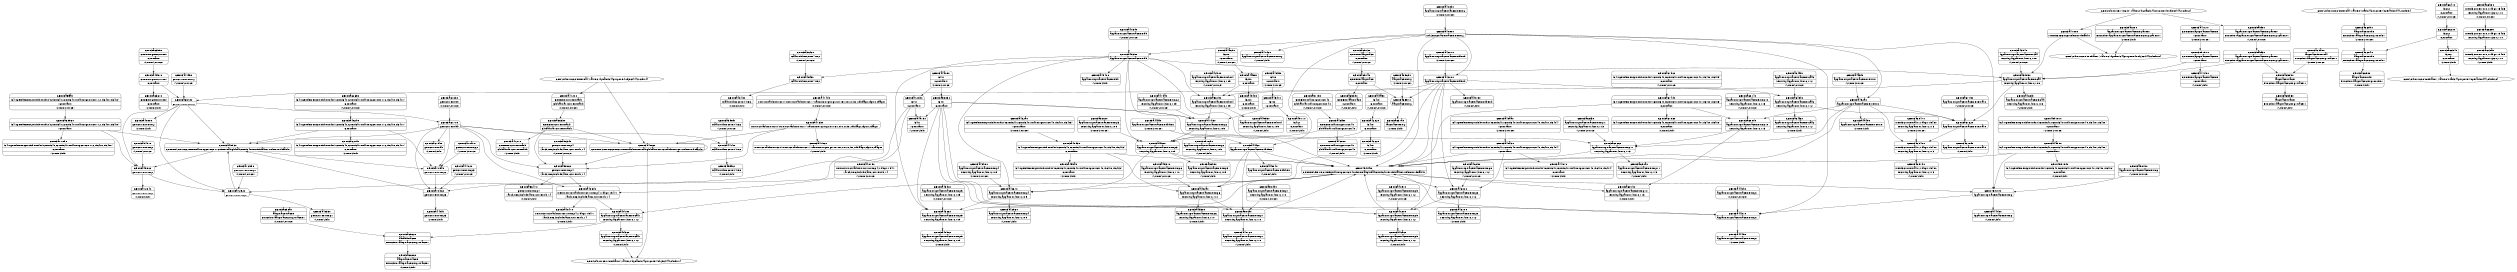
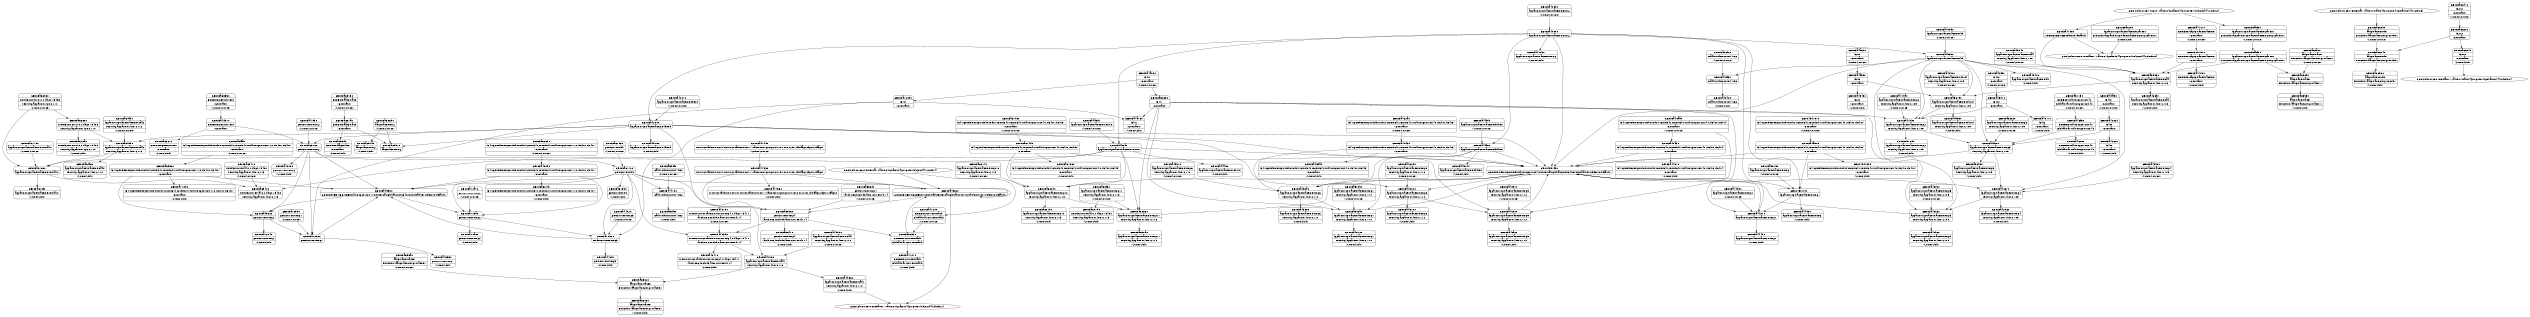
  digraph {
    node [shape=Mrecord]
    n1 [label="{CE0x3a47d80|GLOBAL:cap_ptrace_traceme|*Constant*|*SummSink*}"]
    n2 [label="{CE0x3a66060|aa_ptrace:tracee|Function::aa_ptrace&Arg::tracee::|*SummSink*}"]
    n3 [label="{CE0x3a4a500|i64*_getelementptr_inbounds_(_6_x_i64_,_6_x_i64_*___llvm_gcov_ctr40,_i64_0,_i64_0)|*Constant*}"]
    n4 [label="{CE0x45d1f40|apparmor_ptrace_traceme:tmp}"]
    n5 [label="{CE0x45d1fb0|COLLAPSED:_GCMRE___llvm_gcov_ctr40_internal_global_6_x_i64_zeroinitializer:_elem_0:default:}"]
    n6 [label="{CE0x45d1ed0|i64*_getelementptr_inbounds_(_6_x_i64_,_6_x_i64_*___llvm_gcov_ctr40,_i64_0,_i64_0)|*Constant*|*SummSink*}"]
    n7 [label="{CE0x3a44de0|apparmor_ptrace_traceme:tmp|*SummSink*}"]
    n8 [label="{CE0x3a44310|apparmor_ptrace_traceme:tmp1}"]
    n9 [label="{CE0x3a46020|apparmor_ptrace_traceme:tmp8|security/apparmor/lsm.c,112}"]
    n10 [label="{CE0x3a452a0|apparmor_ptrace_traceme:tmp6|security/apparmor/lsm.c,110}"]
    n11 [label="{CE0x3a680d0|apparmor_ptrace_traceme:tmp10|security/apparmor/lsm.c,113}"]
    n12 [label="{CE0x3a4c670|apparmor_ptrace_traceme:tmp4|security/apparmor/lsm.c,109}"]
-   n13 [label="{CE0x3a70b60|get_current:tmp3}"]
+   n13 [label="{CE0x3a70b60|mode_current:tmp3}"]
    n14 [label="{CE0x3a49930|COLLAPSED:_GCMRE___llvm_gcov_ctr112_internal_global_2_x_i64_zeroinitializer:_elem_0:default:}"]
    n15 [label="{CE0x3a440f0|get_current:tmp3|*SummSink*}"]
    n16 [label="{CE0x3a705a0|get_current:tmp2}"]
    n17 [label="{CE0x3a498c0|get_current:tmp}"]
    n18 [label="{CE0x3a4c910|apparmor_ptrace_traceme:tmp9|security/apparmor/lsm.c,112|*SummSource*}"]
    n19 [label="{CE0x3a4c800|apparmor_ptrace_traceme:tmp9|security/apparmor/lsm.c,112}"]
    n20 [label="{CE0x3a4cac0|apparmor_ptrace_traceme:tmp9|security/apparmor/lsm.c,112|*SummSink*}"]
    n21 [label="{CE0x3a47200|GLOBAL:current_task|Global_var:current_task|*SummSource*}"]
    n22 [label="{CE0x3a56530|GLOBAL:current_task|Global_var:current_task}"]
    n23 [label="{CE0x3a47270|GLOBAL:current_task|Global_var:current_task|*SummSink*}"]
    n24 [label="{CE0x3a4e6c0|COLLAPSED:_GCRE_current_task_external_global_%struct.task_struct*:_elem_0:default:}"]
    n25 [label="{CE0x3a5e060|get_current:tmp4|./arch/x86/include/asm/current.h,14}"]
    n26 [label="{CE0x3a49550|apparmor_ptrace_traceme:tobool|security/apparmor/lsm.c,109|*SummSink*}"]
    n27 [label="{CE0x3a66840|aa_ptrace:mode|Function::aa_ptrace&Arg::mode::}"]
    n28 [label="{CE0x3a66980|aa_ptrace:mode|Function::aa_ptrace&Arg::mode::|*SummSink*}"]
    n29 [label="{CE0x3a67750|apparmor_ptrace_traceme:retval.0|*SummSource*}"]
    n30 [label="{CE0x3a67620|apparmor_ptrace_traceme:retval.0}"]
    n31 [label="{CE0x3a678f0|apparmor_ptrace_traceme:retval.0|*SummSink*}"]
    n32 [label="{CE0x3a69400|_ret_i32_%retval.0,_!dbg_!15480|security/apparmor/lsm.c,113}"]
    n33 [label="{CE0x38b7910|GLOBAL:cap_ptrace_traceme|*Constant*}"]
    n34 [label="{CE0x3a3de30|apparmor_ptrace_traceme:call|security/apparmor/lsm.c,108}"]
    n35 [label="{CE0x3a56190|apparmor_ptrace_traceme:tobool|security/apparmor/lsm.c,109}"]
    n36 [label="{CE0x3a468f0|apparmor_ptrace_traceme:call|security/apparmor/lsm.c,108|*SummSink*}"]
+   n37 [label="{CE0x3a4d250|apparmor_ptrace_traceme:call1|security/apparmor/lsm.c,112|*SummSource*}"]
    n38 [label="{CE0x3a4d1e0|apparmor_ptrace_traceme:call1|security/apparmor/lsm.c,112}"]
-   n39 [label="{CE0x3a65c20|aa_abf:tracee|Function::aa_ptrace&Arg::tracee::}"]
+   n39 [label="{CE0x3a65c20|aa_ptrace:tracee|Function::aa_ptrace&Arg::tracee::}"]
    n40 [label="{CE0x3a4d360|apparmor_ptrace_traceme:call1|security/apparmor/lsm.c,112|*SummSink*}"]
    n41 [label="{CE0x3a72840|get_current:tmp|*SummSink*}"]
    n42 [label="{CE0x3a4a0e0|i64_1|*Constant*|*SummSource*}"]
    n43 [label="{CE0x3a58830|i64_1|*Constant*}"]
    n44 [label="{CE0x3a728b0|i64_1|*Constant*}"]
    n45 [label="{CE0x3a43c60|apparmor_ptrace_traceme:tmp5|security/apparmor/lsm.c,109}"]
    n46 [label="{CE0x3a4a150|i64_1|*Constant*|*SummSink*}"]
    n47 [label="{CE0x3a68660|apparmor_ptrace_traceme:tmp11|security/apparmor/lsm.c,113}"]
    n48 [label="{CE0x3a50ca0|apparmor_ptrace_traceme:tmp7|security/apparmor/lsm.c,110}"]
    n49 [label="{CE0x3a47b30|apparmor_ptrace_traceme:tmp2|security/apparmor/lsm.c,109}"]
    n50 [label="{CE0x3a72920|get_current:tmp7}"]
    n51 [label="{CE0x3a47f50|get_current:entry|*SummSource*}"]
    n52 [label="{CE0x3a637e0|get_current:entry}"]
    n53 [label="{CE0x3a61700|get_current:bb}"]
    n54 [label="{CE0x3a48080|get_current:entry|*SummSink*}"]
+   n55 [label="{CE0x3a70a00|get_current:tmp2|*SummSink*}"]
    n56 [label="{CE0x3a690a0|apparmor_ptrace_traceme:tmp11|security/apparmor/lsm.c,113|*SummSink*}"]
    n57 [label="{CE0x39abfe0|apparmor_ptrace_traceme:parent|Function::apparmor_ptrace_traceme&Arg::parent::|*SummSource*}"]
    n58 [label="{CE0x39abf30|apparmor_ptrace_traceme:parent|Function::apparmor_ptrace_traceme&Arg::parent::}"]
    n59 [label="{CE0x3a658b0|aa_ptrace:tracer|Function::aa_ptrace&Arg::tracer::}"]
    n60 [label="{CE0x3a4a3f0|apparmor_ptrace_traceme:return|*SummSource*}"]
    n61 [label="{CE0x3a492a0|apparmor_ptrace_traceme:return}"]
    n62 [label="{CE0x3a4a490|apparmor_ptrace_traceme:return|*SummSink*}"]
    n63 [label="{CE0x3a3cc80|apparmor_ptrace_traceme:tmp3|security/apparmor/lsm.c,109|*SummSource*}"]
    n64 [label="{CE0x3a4fc00|apparmor_ptrace_traceme:tmp3|security/apparmor/lsm.c,109}"]
    n65 [label="{CE0x3a3cbe0|apparmor_ptrace_traceme:tmp3|security/apparmor/lsm.c,109|*SummSink*}"]
    n66 [label="{CE0x3a65b50|aa_ptrace:tracer|Function::aa_ptrace&Arg::tracer::|*SummSink*}"]
    n67 [label="{CE0x3a666e0|_ret_i32_%error.0,_!dbg_!15485|security/apparmor/ipc.c,110}"]
    n68 [label="{CE0x3a673a0|_ret_i32_%error.0,_!dbg_!15485|security/apparmor/ipc.c,110|*SummSink*}"]
    n69 [label="{CE0x3a64eb0|apparmor_ptrace_traceme:call2|security/apparmor/lsm.c,112}"]
    n70 [label="{CE0x3a64f60|apparmor_ptrace_traceme:call2|security/apparmor/lsm.c,112|*SummSink*}"]
    n71 [label="{CE0x3a441b0|_call_void_mcount()_#2}"]
    n72 [label="{CE0x3a5dfc0|_call_void_mcount()_#2|*SummSink*}"]
    n73 [label="{CE0x3a432a0|i64*_getelementptr_inbounds_(_6_x_i64_,_6_x_i64_*___llvm_gcov_ctr40,_i64_0,_i64_3)|*Constant*|*SummSource*}"]
    n74 [label="{CE0x3a48d30|i64*_getelementptr_inbounds_(_6_x_i64_,_6_x_i64_*___llvm_gcov_ctr40,_i64_0,_i64_3)|*Constant*}"]
    n75 [label="{CE0x3a459a0|i64*_getelementptr_inbounds_(_6_x_i64_,_6_x_i64_*___llvm_gcov_ctr40,_i64_0,_i64_3)|*Constant*|*SummSink*}"]
    n76 [label="{CE0x3a48190|_ret_%struct.task_struct*_%tmp4,_!dbg_!15471|./arch/x86/include/asm/current.h,14|*SummSource*}"]
    n77 [label="{CE0x3a483d0|_ret_%struct.task_struct*_%tmp4,_!dbg_!15471|./arch/x86/include/asm/current.h,14}"]
    n78 [label="{CE0x3a48470|_ret_%struct.task_struct*_%tmp4,_!dbg_!15471|./arch/x86/include/asm/current.h,14|*SummSink*}"]
    n79 [label="{CE0x3a44450|apparmor_ptrace_traceme:tmp1|*SummSink*}"]
    n80 [label="{CE0x3a48bc0|apparmor_ptrace_traceme:tmp5|security/apparmor/lsm.c,109|*SummSink*}"]
    n81 [label="{CE0x3a44870|i64*_getelementptr_inbounds_(_6_x_i64_,_6_x_i64_*___llvm_gcov_ctr40,_i64_0,_i64_4)|*Constant*|*SummSink*}"]
    n82 [label="{CE0x3a40ed0|apparmor_ptrace_traceme:entry|*SummSource*}"]
-   n83 [label="{CE0x3a40e00|subject_ptrace_traceme:entry}"]
+   n83 [label="{CE0x3a40e00|apparmor_ptrace_traceme:entry}"]
    n84 [label="{CE0x3a44f60|apparmor_ptrace_traceme:if.then}"]
    n85 [label="{CE0x3a42000|apparmor_ptrace_traceme:if.end}"]
    n86 [label="{CE0x3a41dc0|apparmor_ptrace_traceme:entry|*SummSink*}"]
    n87 [label="{CE0x3a49390|apparmor_ptrace_traceme:bb}"]
    n88 [label="{CE0x3a668b0|aa_ptrace:mode|Function::aa_ptrace&Arg::mode::|*SummSource*}"]
    n89 [label="{CE0x3a46100|apparmor_ptrace_traceme:tmp8|security/apparmor/lsm.c,112|*SummSink*}"]
    n90 [label="{CE0x3a69960|i64*_getelementptr_inbounds_(_2_x_i64_,_2_x_i64_*___llvm_gcov_ctr112,_i64_0,_i64_0)|*Constant*}"]
    n91 [label="{CE0x3a778b0|i64*_getelementptr_inbounds_(_2_x_i64_,_2_x_i64_*___llvm_gcov_ctr112,_i64_0,_i64_0)|*Constant*|*SummSink*}"]
    n92 [label="{CE0x3a68f30|apparmor_ptrace_traceme:tmp11|security/apparmor/lsm.c,113|*SummSource*}"]
    n93 [label="{CE0x3a64fd0|apparmor_ptrace_traceme:call2|security/apparmor/lsm.c,112|*SummSource*}"]
    n94 [label="{CE0x38b76d0|apparmor_ptrace_traceme:tmp2|security/apparmor/lsm.c,109|*SummSink*}"]
    n95 [label="{CE0x3a45380|apparmor_ptrace_traceme:tmp6|security/apparmor/lsm.c,110|*SummSink*}"]
    n96 [label="{CE0x3a48720|apparmor_ptrace_traceme:tmp7|security/apparmor/lsm.c,110|*SummSink*}"]
    n97 [label="{CE0x3a4a650|i32_0|*Constant*|*SummSource*}"]
    n98 [label="{CE0x3a4a5e0|i32_0|*Constant*}"]
    n99 [label="{CE0x3a494e0|i32_0|*Constant*|*SummSink*}"]
    n100 [label="{CE0x3a48fe0|i64_2|*Constant*|*SummSource*}"]
    n101 [label="{CE0x3a45d70|i64_2|*Constant*}"]
    n102 [label="{CE0x3a49110|i64_2|*Constant*|*SummSink*}"]
    n103 [label="{CE0x3a5ffa0|i64*_getelementptr_inbounds_(_2_x_i64_,_2_x_i64_*___llvm_gcov_ctr112,_i64_0,_i64_0)|*Constant*|*SummSource*}"]
    n104 [label="{CE0x3a681b0|apparmor_ptrace_traceme:tmp10|security/apparmor/lsm.c,113|*SummSink*}"]
    n105 [label="{CE0x3a42960|apparmor_ptrace_traceme:tmp4|security/apparmor/lsm.c,109|*SummSink*}"]
    "CONST[source:2(external),value:2(dynamic)][purpose:{object}][SrcIdx:4]" [shape=""]
    "CONST[source:0(mediator),value:2(dynamic)][purpose:{object}][SnkIdx:1]" [shape=""]
    n108 [label="{CE0x3a45040|apparmor_ptrace_traceme:if.then|*SummSink*}"]
-   n109 [label="{CE0x3a54910|get_current:tmp|*SummSource*}"]
    n110 [label="{CE0x39ac080|apparmor_ptrace_traceme:parent|Function::apparmor_ptrace_traceme&Arg::parent::|*SummSink*}"]
    "CONST[source:0(mediator),value:2(dynamic)][purpose:{subject}][SnkIdx:0]" [shape=""]
    n112 [label="{CE0x3a474d0|%struct.task_struct*_(%struct.task_struct**)*_asm_movq_%gs:$_1:P_,$0_,_r,im,_dirflag_,_fpsr_,_flags_|*SummSource*}"]
    n113 [label="{CE0x3a47330|%struct.task_struct*_(%struct.task_struct**)*_asm_movq_%gs:$_1:P_,$0_,_r,im,_dirflag_,_fpsr_,_flags_}"]
    n114 [label="{CE0x3a47560|%struct.task_struct*_(%struct.task_struct**)*_asm_movq_%gs:$_1:P_,$0_,_r,im,_dirflag_,_fpsr_,_flags_|*SummSink*}"]
    n115 [label="{CE0x3a51150|GLOBAL:__llvm_gcov_ctr40|Global_var:__llvm_gcov_ctr40|*SummSource*}"]
    n116 [label="{CE0x3a46f50|GLOBAL:__llvm_gcov_ctr40|Global_var:__llvm_gcov_ctr40}"]
    n117 [label="{CE0x3a46ee0|GLOBAL:__llvm_gcov_ctr40|Global_var:__llvm_gcov_ctr40|*SummSink*}"]
    n118 [label="{CE0x3a44fd0|apparmor_ptrace_traceme:if.then|*SummSource*}"]
    n119 [label="{CE0x3a42070|apparmor_ptrace_traceme:if.end|*SummSource*}"]
    n120 [label="{CE0x3a491e0|apparmor_ptrace_traceme:if.end|*SummSink*}"]
    n121 [label="{CE0x3a65570|aa_ptrace:entry}"]
    n122 [label="{CE0x45d1e10|i64*_getelementptr_inbounds_(_6_x_i64_,_6_x_i64_*___llvm_gcov_ctr40,_i64_0,_i64_0)|*Constant*|*SummSource*}"]
    n123 [label="{CE0x3a42820|i64_0|*Constant*}"]
    n124 [label="{CE0x3a46620|i64_0|*Constant*|*SummSink*}"]
    n125 [label="{CE0x3a63610|GLOBAL:get_current|*Constant*|*SummSink*}"]
    n126 [label="{CE0x3a4ef30|_call_void_mcount()_#2}"]
    n127 [label="{CE0x3a43480|_call_void_mcount()_#2|*SummSink*}"]
    n128 [label="{CE0x3a62650|i64*_getelementptr_inbounds_(_2_x_i64_,_2_x_i64_*___llvm_gcov_ctr112,_i64_0,_i64_1)|*Constant*|*SummSource*}"]
    n129 [label="{CE0x3a4e2b0|i64*_getelementptr_inbounds_(_2_x_i64_,_2_x_i64_*___llvm_gcov_ctr112,_i64_0,_i64_1)|*Constant*}"]
    n130 [label="{CE0x3a627f0|i64*_getelementptr_inbounds_(_2_x_i64_,_2_x_i64_*___llvm_gcov_ctr112,_i64_0,_i64_1)|*Constant*|*SummSink*}"]
    n131 [label="{CE0x3a56470|get_current:tmp4|./arch/x86/include/asm/current.h,14|*SummSink*}"]
    "CONST[source:1(input),value:2(dynamic)][purpose:{subject}][SrcIdx:2]" [shape=""]
    n133 [label="{CE0x3a47880|VOIDTB_TE:_CE:_elem_0:default:}"]
    n134 [label="{CE0x3a44020|get_current:tmp3|*SummSource*}"]
    n135 [label="{CE0x3a443b0|apparmor_ptrace_traceme:tmp1|*SummSource*}"]
    n136 [label="{CE0x3a4e350|get_current:tmp1|*SummSink*}"]
    n137 [label="{CE0x3a49400|apparmor_ptrace_traceme:bb|*SummSink*}"]
    n138 [label="{CE0x3a403d0|apparmor_ptrace_traceme:bb|*SummSource*}"]
    n139 [label="{CE0x3a58790|apparmor_ptrace_traceme:tmp|*SummSource*}"]
    n140 [label="{CE0x3a66540|i32_2|*Constant*|*SummSink*}"]
    "CONST[source:0(mediator),value:0(static)][purpose:{operation}][SnkIdx:2]" [shape=""]
    n142 [label="{CE0x3a66200|i32_2|*Constant*}"]
    n143 [label="{CE0x3a619b0|get_current:bb|*SummSink*}"]
    n144 [label="{CE0x3a67bc0|i64*_getelementptr_inbounds_(_6_x_i64_,_6_x_i64_*___llvm_gcov_ctr40,_i64_0,_i64_5)|*Constant*|*SummSource*}"]
    n145 [label="{CE0x3a674d0|i64*_getelementptr_inbounds_(_6_x_i64_,_6_x_i64_*___llvm_gcov_ctr40,_i64_0,_i64_5)|*Constant*}"]
    n146 [label="{CE0x3a67e60|i64*_getelementptr_inbounds_(_6_x_i64_,_6_x_i64_*___llvm_gcov_ctr40,_i64_0,_i64_5)|*Constant*|*SummSink*}"]
    n147 [label="{CE0x3a69470|_ret_i32_%retval.0,_!dbg_!15480|security/apparmor/lsm.c,113|*SummSource*}"]
    n148 [label="{CE0x3a697d0|_ret_i32_%retval.0,_!dbg_!15480|security/apparmor/lsm.c,113|*SummSink*}"]
    n149 [label="{CE0x3a45310|apparmor_ptrace_traceme:tmp6|security/apparmor/lsm.c,110|*SummSource*}"]
    n150 [label="{CE0x3a657a0|aa_ptrace:entry|*SummSink*}"]
    n151 [label="{CE0x3a653d0|GLOBAL:aa_ptrace|*Constant*|*SummSink*}"]
    n152 [label="{CE0x3a46090|apparmor_ptrace_traceme:tmp8|security/apparmor/lsm.c,112|*SummSource*}"]
    n153 [label="{CE0x3a66b80|_ret_i32_%error.0,_!dbg_!15485|security/apparmor/ipc.c,110|*SummSource*}"]
    "CONST[source:2(external),value:0(static)][purpose:{operation}][SrcIdx:3]" [shape=""]
    n155 [label="{CE0x3a651a0|GLOBAL:aa_ptrace|*Constant*}"]
    n156 [label="{CE0x3a563d0|get_current:tmp4|./arch/x86/include/asm/current.h,14|*SummSource*}"]
    n157 [label="{CE0x3a61830|get_current:bb|*SummSource*}"]
    n158 [label="{CE0x3a4fae0|i64_0|*Constant*|*SummSource*}"]
    n159 [label="{CE0x3a50db0|apparmor_ptrace_traceme:tmp7|security/apparmor/lsm.c,110|*SummSource*}"]
    n160 [label="{CE0x3a70a70|get_current:tmp2|*SummSource*}"]
    n161 [label="{CE0x3a47c70|GLOBAL:cap_ptrace_traceme|*Constant*|*SummSource*}"]
    n162 [label="{CE0x3a5def0|_call_void_mcount()_#2|*SummSource*}"]
    n163 [label="{CE0x3a66410|i32_2|*Constant*|*SummSource*}"]
    n164 [label="{CE0x3a68140|apparmor_ptrace_traceme:tmp10|security/apparmor/lsm.c,113|*SummSource*}"]
    n165 [label="{CE0x3a3cdc0|_call_void_mcount()_#2|*SummSource*}"]
    n166 [label="{CE0x3a47ba0|apparmor_ptrace_traceme:tmp2|security/apparmor/lsm.c,109|*SummSource*}"]
    n167 [label="{CE0x3a65ea0|aa_ptrace:tracee|Function::aa_ptrace&Arg::tracee::|*SummSource*}"]
    n168 [label="{CE0x3a72990|get_current:tmp1|*SummSource*}"]
    n169 [label="{CE0x3a65130|GLOBAL:aa_ptrace|*Constant*|*SummSource*}"]
    n170 [label="{CE0x3a63550|GLOBAL:get_current|*Constant*|*SummSource*}"]
    n171 [label="{CE0x3a4d510|GLOBAL:get_current|*Constant*}"]
    n172 [label="{CE0x3a656d0|aa_ptrace:entry|*SummSource*}"]
    n173 [label="{CE0x3a48aa0|i64*_getelementptr_inbounds_(_6_x_i64_,_6_x_i64_*___llvm_gcov_ctr40,_i64_0,_i64_4)|*Constant*|*SummSource*}"]
    n174 [label="{CE0x3a48a30|i64*_getelementptr_inbounds_(_6_x_i64_,_6_x_i64_*___llvm_gcov_ctr40,_i64_0,_i64_4)|*Constant*}"]
    n175 [label="{CE0x3a43b80|apparmor_ptrace_traceme:tmp4|security/apparmor/lsm.c,109|*SummSource*}"]
-   n176 [label="{CE0x3a65ae0|aa_ptrace:internal|Function::aa_ptrace&Arg::tracer::|*SummSource*}"]
+   n176 [label="{CE0x3a65ae0|aa_ptrace:tracer|Function::aa_ptrace&Arg::tracer::|*SummSource*}"]
    n177 [label="{CE0x3a43540|apparmor_ptrace_traceme:call|security/apparmor/lsm.c,108|*SummSource*}"]
    n178 [label="{CE0x3a43dc0|apparmor_ptrace_traceme:tmp5|security/apparmor/lsm.c,109|*SummSource*}"]
    n179 [label="{CE0x3a42b00|apparmor_ptrace_traceme:tobool|security/apparmor/lsm.c,109|*SummSource*}"]
    n3 -> n4
    n3 -> n5
    n3 -> n6
    n4 -> n7
    n4 -> n8
    n5 -> n4
    n5 -> n9
    n5 -> n10
-   n5 -> n104
+   n5 -> n11
    n5 -> n12
    n8 -> n5
    n8 -> n79
    n9 -> n19
    n9 -> n89
    n10 -> n48
    n10 -> n95
    n11 -> n47
    n11 -> n104
    n12 -> n45
    n12 -> n105
    n13 -> n14
    n13 -> n15
    n14 -> n16
    n14 -> n17
    n16 -> n13
+   n16 -> n55
    n17 -> n41
    n17 -> n50
    n18 -> n19
    n19 -> n5
    n19 -> n20
    n21 -> n22
    n22 -> n23
    n22 -> n24
-   n22 -> n25
+   n25 -> n22
    n24 -> n24
    n24 -> n25
    n24 -> "CONST[source:0(mediator),value:2(dynamic)][purpose:{object}][SnkIdx:1]"
    n25 -> n77
    n25 -> n131
    n27 -> n28
    n29 -> n30
    n30 -> n31
    n30 -> n32
-   n32 -> n148
+   n92 -> n148
    n33 -> n1
    n33 -> n34
-   n34 -> n30
+   n153 -> n30
    n34 -> n35
    n34 -> n36
    n35 -> n26
    n35 -> n49
+   n37 -> n38
    n38 -> n39
    n38 -> n40
    n39 -> n2
    n40 -> "CONST[source:0(mediator),value:2(dynamic)][purpose:{object}][SnkIdx:1]"
    n42 -> n43
    n42 -> n44
    n43 -> n8
-   n43 -> n19
+   n173 -> n19
    n43 -> n45
    n43 -> n46
    n43 -> n47
    n43 -> n48
    n43 -> n49
    n44 -> n13
    n44 -> n46
    n44 -> n50
    n45 -> n5
    n45 -> n80
    n47 -> n5
    n47 -> n56
    n48 -> n5
    n48 -> n96
    n49 -> n64
    n49 -> n94
    n50 -> n14
    n50 -> n136
    n51 -> n52
    n52 -> n14
    n52 -> n17
    n52 -> n50
    n52 -> n53
    n52 -> n54
    n53 -> n13
    n53 -> n14
    n53 -> n16
    n53 -> n24
    n53 -> n25
    n53 -> n71
    n53 -> n77
    n53 -> n143
    n57 -> n58
    n58 -> n34
    n58 -> n59
    n59 -> n66
    n60 -> n61
    n61 -> n5
    n61 -> n11
    n61 -> n30
    n61 -> n32
    n61 -> n47
    n61 -> n62
    n63 -> n64
    n64 -> n5
    n64 -> n12
    n64 -> n65
    n67 -> n68
+   n67 -> n69
    n69 -> n30
    n69 -> n70
    n71 -> n72
    n73 -> n74
    n74 -> n5
    n74 -> n10
    n74 -> n75
    n76 -> n77
    n77 -> n38
    n77 -> n78
    n82 -> n83
    n83 -> n4
    n83 -> n5
    n83 -> n8
    n83 -> n61
    n83 -> n84
    n83 -> n85
    n83 -> n86
    n83 -> n87
    n84 -> n5
    n84 -> n10
    n84 -> n48
    n84 -> n108
    n85 -> n5
    n85 -> n9
    n85 -> n19
    n85 -> n38
    n85 -> n52
    n85 -> n69
    n85 -> n120
    n85 -> n121
    n87 -> n5
    n87 -> n12
    n87 -> n34
    n87 -> n35
    n87 -> n45
    n87 -> n49
    n87 -> n64
    n87 -> n126
    n87 -> n137
    n88 -> n27
    n90 -> n14
    n90 -> n17
    n90 -> n91
    n92 -> n47
    n93 -> n69
    n97 -> n98
    n98 -> n35
    n98 -> n99
    n100 -> n101
    n101 -> n49
    n101 -> n102
    n103 -> n90
    "CONST[source:2(external),value:2(dynamic)][purpose:{object}][SrcIdx:4]" -> n21
    "CONST[source:2(external),value:2(dynamic)][purpose:{object}][SrcIdx:4]" -> n24
-   n109 -> n17
    n110 -> "CONST[source:0(mediator),value:2(dynamic)][purpose:{subject}][SnkIdx:0]"
    n112 -> n113
    n113 -> n24
    n113 -> n25
    n113 -> n114
    n115 -> n116
    n116 -> n64
    n116 -> n117
    n118 -> n84
    n119 -> n85
-   n121 -> n150
+   n172 -> n150
    n122 -> n3
    n123 -> n64
    n123 -> n124
    n126 -> n127
    n128 -> n129
    n129 -> n14
    n129 -> n16
    n129 -> n130
    "CONST[source:1(input),value:2(dynamic)][purpose:{subject}][SrcIdx:2]" -> n57
    "CONST[source:1(input),value:2(dynamic)][purpose:{subject}][SrcIdx:2]" -> n133
    n133 -> n34
    n133 -> "CONST[source:0(mediator),value:2(dynamic)][purpose:{subject}][SnkIdx:0]"
    n134 -> n13
    n135 -> n8
    n138 -> n87
    n139 -> n4
    n140 -> "CONST[source:0(mediator),value:0(static)][purpose:{operation}][SnkIdx:2]"
    n142 -> n27
    n142 -> n140
    n144 -> n145
    n145 -> n5
    n145 -> n11
    n145 -> n146
    n147 -> n32
    n149 -> n10
    n152 -> n9
    n153 -> n67
    "CONST[source:2(external),value:0(static)][purpose:{operation}][SrcIdx:3]" -> n88
    n155 -> n121
    n155 -> n151
    n156 -> n25
    n157 -> n53
    n158 -> n123
    n159 -> n48
    n160 -> n16
    n161 -> n33
    n162 -> n71
    n163 -> n142
    n164 -> n11
    n165 -> n126
    n166 -> n49
    n167 -> n39
    n168 -> n50
    n169 -> n155
    n170 -> n171
    n171 -> n52
    n171 -> n125
    n172 -> n121
    n173 -> n174
    n174 -> n5
-   n174 -> n9
    n174 -> n81
    n175 -> n12
    n176 -> n59
    n177 -> n34
    n178 -> n45
    n179 -> n35
  }
